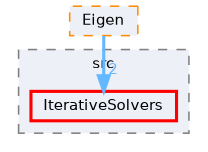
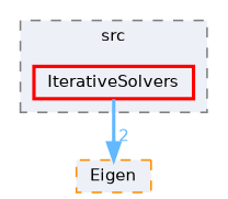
  digraph {
    compound=true
    node [fillcolor="#edf0f7" fontname=Helvetica fontsize=10 shape=box]
    n1 [color=red height=0.2 label=IterativeSolvers style="filled,bold" width=0.4]
    n2 [color=darkorange height=0.2 label=Eigen style="filled,dashed" width=0.4]
    subgraph cluster_1 {
      bgcolor="#edf0f7"
      fontname=Helvetica
      fontsize=10
      label=src
      pencolor=grey50
      style="filled,dashed"
      n1
    }
-   n2 -> n1 [color=steelblue1 fontcolor=steelblue1 fontname=Helvetica fontsize=10 headlabel=2 labeldistance=1.5 labelfontname=Helvetica labelfontsize=10 style=bold]
+   n1 -> n2 [color=steelblue1 fontcolor=steelblue1 fontname=Helvetica fontsize=10 headlabel=2 labeldistance=1.5 labelfontname=Helvetica labelfontsize=10 style=bold]
  }
